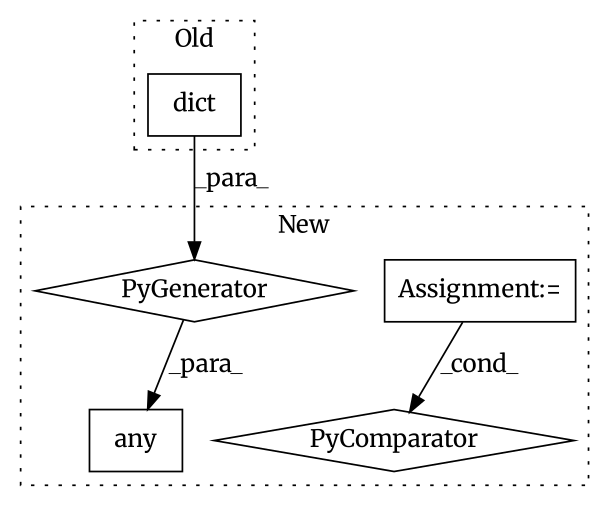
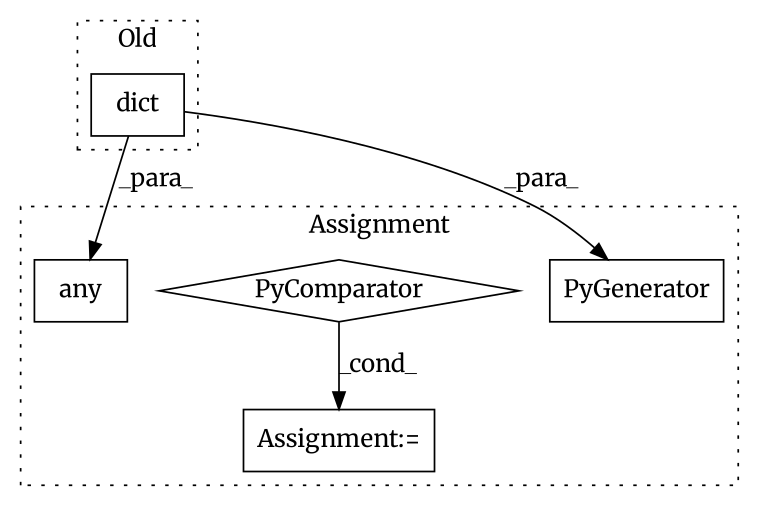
  digraph {
    fontname=Merriweather
    node [a=32 fontname=Merriweather shape=box]
    edge [fontname=Merriweather]
    n1 [l="13,-3" label=any s="4783,4939"]
    n2 [a=7 l=12 label="Assignment:=" s=4590]
    n3 [a=113 l=29 label=PyComparator s=4904 shape=diamond]
-   n4 [a=107 l=143 label=PyGenerator s=4796 shape=diamond]
+   n4 [a=107 l=143 label=PyGenerator s=4796]
    n5 [l="21,-10" label=dict s="4536,4687"]
    subgraph cluster_1 {
-     label=New
+     label=Assignment
      style=dotted
      n1
      n2
      n3
      n4
    }
    subgraph cluster_2 {
      label=Old
      style=dotted
      n5
    }
-   n2 -> n3 [label=_cond_]
-   n4 -> n1 [label=_para_]
+   n3 -> n2 [label=_cond_]
+   n5 -> n1 [label=_para_]
    n5 -> n4 [label=_para_]
  }
